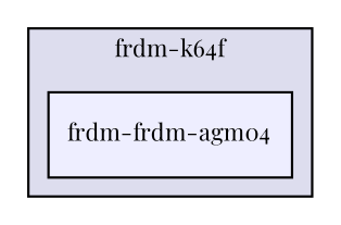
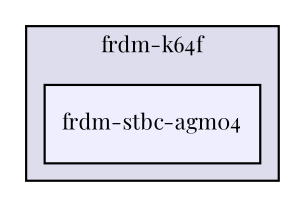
  digraph {
    compound=true
    fontname="Playfair Display"
-   n1 [fillcolor="#eeeeff" fontname="Playfair Display" fontsize=10 label="frdm-frdm-agm04" pencolor=black shape=box style=filled]
+   n1 [fillcolor="#eeeeff" fontname="Playfair Display" fontsize=10 label="frdm-stbc-agm04" pencolor=black shape=box style=filled]
    subgraph cluster_1 {
      bgcolor="#ddddee"
      fontsize=10
      label="frdm-k64f"
      pencolor=black
      n1
    }
  }
